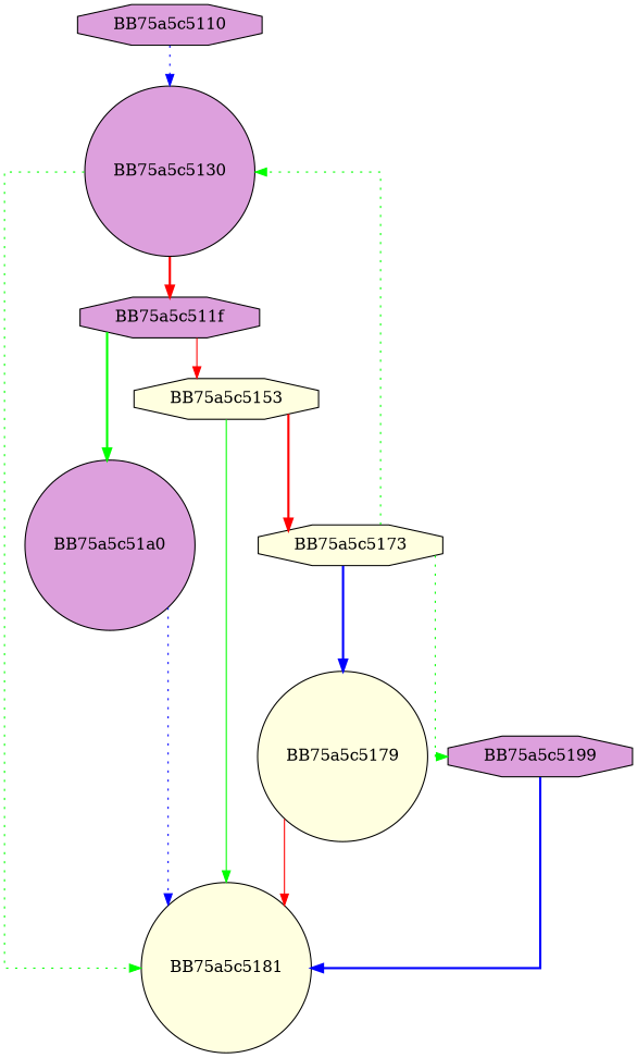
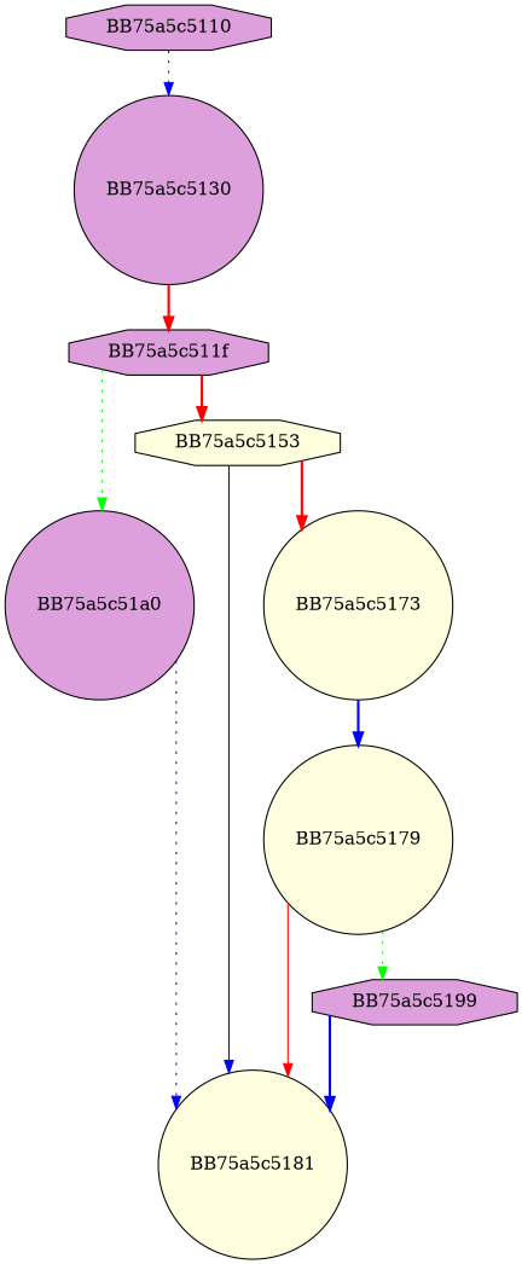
  digraph {
    splines=ortho
    node [fillcolor=plum shape=circle style=filled]
    edge [color=green style=dotted]
    BB75a5c5110 [shape=octagon]
    BB75a5c5130
    BB75a5c5181 [fillcolor=lightyellow]
    n4 [label=BB75a5c511f shape=octagon]
    BB75a5c51a0
    BB75a5c5153 [fillcolor=lightyellow shape=octagon]
-   BB75a5c5173 [fillcolor=lightyellow shape=octagon]
+   BB75a5c5173 [fillcolor=lightyellow]
    BB75a5c5179 [fillcolor=lightyellow]
    BB75a5c5199 [shape=octagon]
    BB75a5c5110 -> BB75a5c5130 [color=blue]
-   BB75a5c5130 -> BB75a5c5181
    BB75a5c5130 -> n4 [color=red style=bold]
-   n4 -> BB75a5c51a0 [style=bold]
-   n4 -> BB75a5c5153 [color=red style=solid]
+   n4 -> BB75a5c51a0
+   n4 -> BB75a5c5153 [color=red style=bold]
    BB75a5c51a0 -> BB75a5c5181 [color=blue]
-   BB75a5c5153 -> BB75a5c5181 [style=solid]
+   BB75a5c5153 -> BB75a5c5181 [color=blue style=solid]
    BB75a5c5153 -> BB75a5c5173 [color=red style=bold]
-   BB75a5c5173 -> BB75a5c5130
    BB75a5c5173 -> BB75a5c5179 [color=blue style=bold]
    BB75a5c5179 -> BB75a5c5181 [color=red style=solid]
-   BB75a5c5173 -> BB75a5c5199
+   BB75a5c5179 -> BB75a5c5199
    BB75a5c5199 -> BB75a5c5181 [color=blue style=bold]
  }
